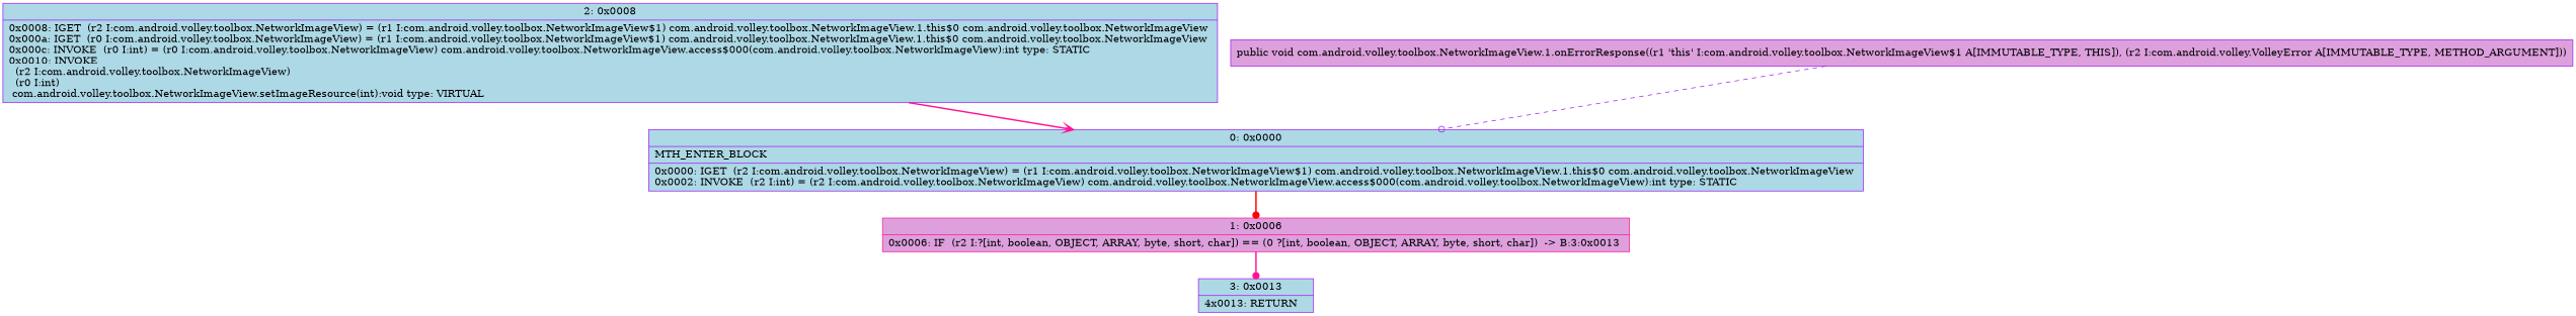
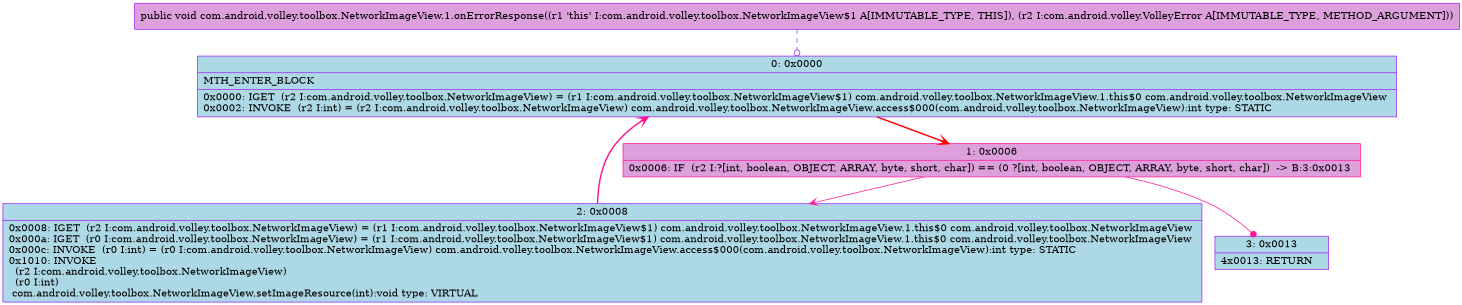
  digraph {
    node [color=purple fillcolor=lightblue shape=record style=filled]
    edge [arrowhead=dot color=deeppink style=bold]
    n1 [label="{0\:\ 0x0000|MTH_ENTER_BLOCK\l|0x0000: IGET  (r2 I:com.android.volley.toolbox.NetworkImageView) = (r1 I:com.android.volley.toolbox.NetworkImageView$1) com.android.volley.toolbox.NetworkImageView.1.this$0 com.android.volley.toolbox.NetworkImageView \l0x0002: INVOKE  (r2 I:int) = (r2 I:com.android.volley.toolbox.NetworkImageView) com.android.volley.toolbox.NetworkImageView.access$000(com.android.volley.toolbox.NetworkImageView):int type: STATIC \l}"]
    n2 [color=deeppink fillcolor=plum label="{1\:\ 0x0006|0x0006: IF  (r2 I:?[int, boolean, OBJECT, ARRAY, byte, short, char]) == (0 ?[int, boolean, OBJECT, ARRAY, byte, short, char])  \-\> B:3:0x0013 \l}"]
-   n3 [label="{2\:\ 0x0008|0x0008: IGET  (r2 I:com.android.volley.toolbox.NetworkImageView) = (r1 I:com.android.volley.toolbox.NetworkImageView$1) com.android.volley.toolbox.NetworkImageView.1.this$0 com.android.volley.toolbox.NetworkImageView \l0x000a: IGET  (r0 I:com.android.volley.toolbox.NetworkImageView) = (r1 I:com.android.volley.toolbox.NetworkImageView$1) com.android.volley.toolbox.NetworkImageView.1.this$0 com.android.volley.toolbox.NetworkImageView \l0x000c: INVOKE  (r0 I:int) = (r0 I:com.android.volley.toolbox.NetworkImageView) com.android.volley.toolbox.NetworkImageView.access$000(com.android.volley.toolbox.NetworkImageView):int type: STATIC \l0x0010: INVOKE  \l  (r2 I:com.android.volley.toolbox.NetworkImageView)\l  (r0 I:int)\l com.android.volley.toolbox.NetworkImageView.setImageResource(int):void type: VIRTUAL \l}"]
+   n3 [label="{2\:\ 0x0008|0x0008: IGET  (r2 I:com.android.volley.toolbox.NetworkImageView) = (r1 I:com.android.volley.toolbox.NetworkImageView$1) com.android.volley.toolbox.NetworkImageView.1.this$0 com.android.volley.toolbox.NetworkImageView \l0x000a: IGET  (r0 I:com.android.volley.toolbox.NetworkImageView) = (r1 I:com.android.volley.toolbox.NetworkImageView$1) com.android.volley.toolbox.NetworkImageView.1.this$0 com.android.volley.toolbox.NetworkImageView \l0x000c: INVOKE  (r0 I:int) = (r0 I:com.android.volley.toolbox.NetworkImageView) com.android.volley.toolbox.NetworkImageView.access$000(com.android.volley.toolbox.NetworkImageView):int type: STATIC \l0x1010: INVOKE  \l  (r2 I:com.android.volley.toolbox.NetworkImageView)\l  (r0 I:int)\l com.android.volley.toolbox.NetworkImageView.setImageResource(int):void type: VIRTUAL \l}"]
    n4 [label="{3\:\ 0x0013|4x0013: RETURN   \l}"]
    n5 [fillcolor=plum label="{public void com.android.volley.toolbox.NetworkImageView.1.onErrorResponse((r1 'this' I:com.android.volley.toolbox.NetworkImageView$1 A[IMMUTABLE_TYPE, THIS]), (r2 I:com.android.volley.VolleyError A[IMMUTABLE_TYPE, METHOD_ARGUMENT])) }"]
-   n1 -> n2 [color=red]
-   n2 -> n4
+   n1 -> n2 [arrowhead=vee color=red]
+   n2 -> n3 [arrowhead=vee style=solid]
+   n2 -> n4 [style=solid]
    n3 -> n1 [arrowhead=vee]
    n5 -> n1 [arrowhead=odot color=purple style=dashed]
  }
